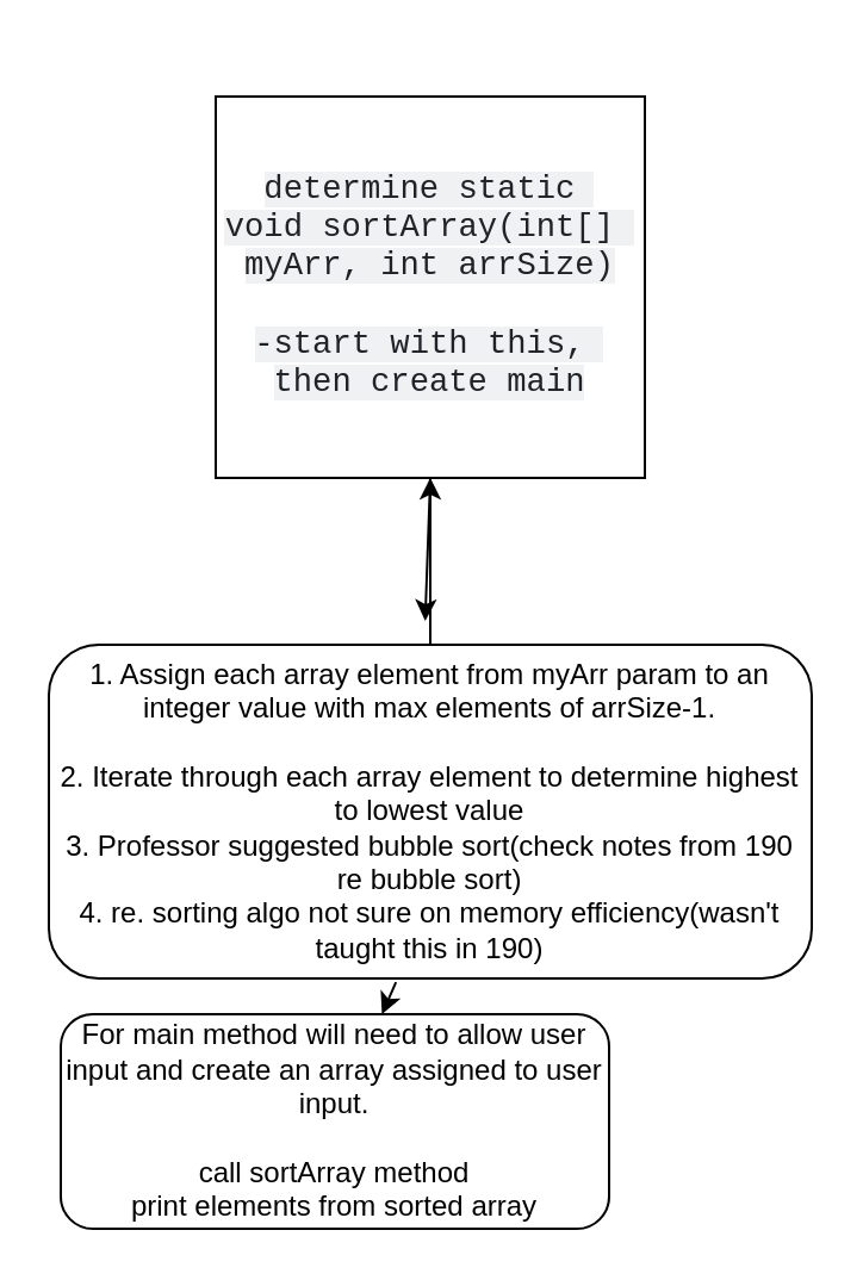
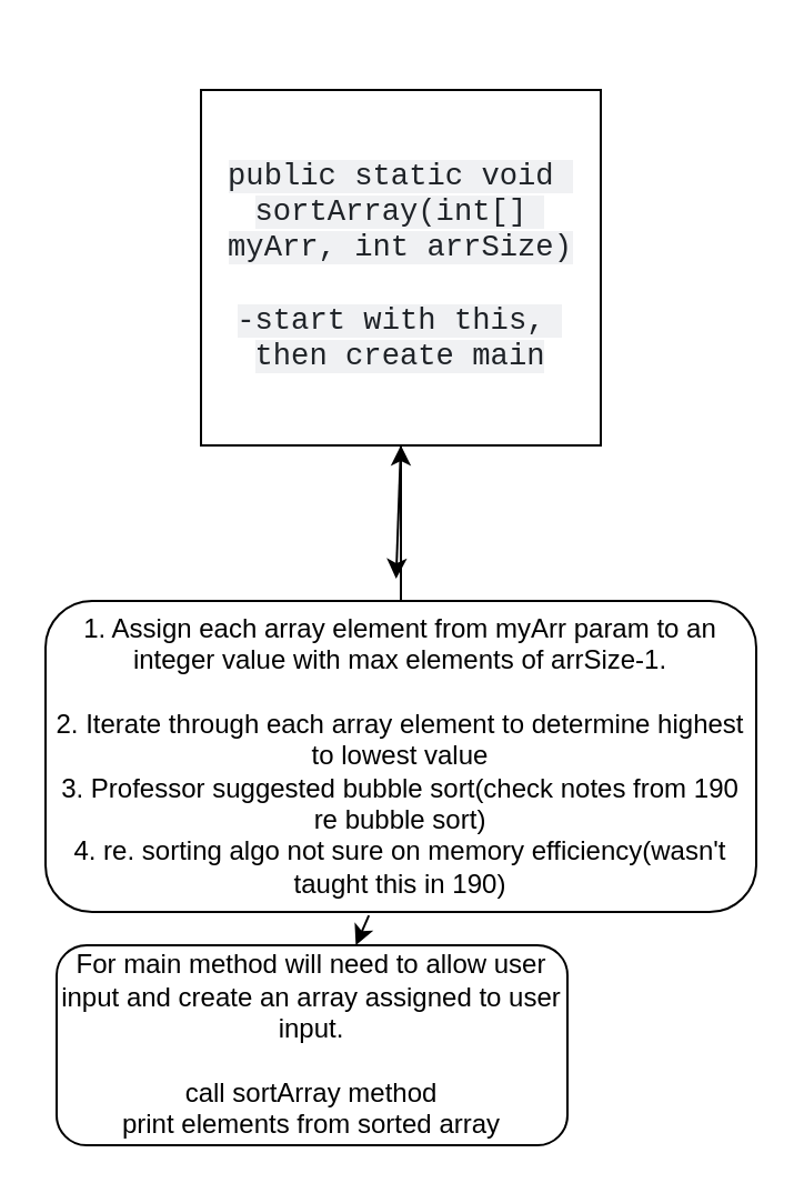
  <mxCell id="0" />
  <mxCell id="1" parent="0" />
  <mxCell id="2" style="edgeStyle=orthogonalEdgeStyle;rounded=0;orthogonalLoop=1;jettySize=auto;html=1;" edge="1" parent="1"><mxGeometry relative="1" as="geometry"><mxPoint x="230" y="20" as="targetPoint" /><mxPoint x="230" y="20" as="sourcePoint" /></mxGeometry></mxCell>
- <mxCell id="3" value="&lt;span style=&quot;color: rgb(31, 35, 40); font-family: ui-monospace, SFMono-Regular, &amp;quot;SF Mono&amp;quot;, Menlo, Consolas, &amp;quot;Liberation Mono&amp;quot;, monospace; font-size: 13.6px; text-align: start; white-space-collapse: break-spaces; background-color: rgba(129, 139, 152, 0.12);&quot;&gt;determine static void sortArray(int[] myArr, int arrSize)&lt;/span&gt;&lt;div&gt;&lt;span style=&quot;color: rgb(31, 35, 40); font-family: ui-monospace, SFMono-Regular, &amp;quot;SF Mono&amp;quot;, Menlo, Consolas, &amp;quot;Liberation Mono&amp;quot;, monospace; font-size: 13.6px; text-align: start; white-space-collapse: break-spaces; background-color: rgba(129, 139, 152, 0.12);&quot;&gt;&lt;br&gt;&lt;/span&gt;&lt;/div&gt;&lt;div&gt;&lt;span style=&quot;color: rgb(31, 35, 40); font-family: ui-monospace, SFMono-Regular, &amp;quot;SF Mono&amp;quot;, Menlo, Consolas, &amp;quot;Liberation Mono&amp;quot;, monospace; font-size: 13.6px; text-align: start; white-space-collapse: break-spaces; background-color: rgba(129, 139, 152, 0.12);&quot;&gt;-start with this, then create main&lt;/span&gt;&lt;/div&gt;" style="rounded=0;whiteSpace=wrap;html=1;" vertex="1" parent="1"><mxGeometry x="90" y="40" width="180" height="160" as="geometry" /></mxCell>
+ <mxCell id="3" value="&lt;span style=&quot;color: rgb(31, 35, 40); font-family: ui-monospace, SFMono-Regular, &amp;quot;SF Mono&amp;quot;, Menlo, Consolas, &amp;quot;Liberation Mono&amp;quot;, monospace; font-size: 13.6px; text-align: start; white-space-collapse: break-spaces; background-color: rgba(129, 139, 152, 0.12);&quot;&gt;public static void sortArray(int[] myArr, int arrSize)&lt;/span&gt;&lt;div&gt;&lt;span style=&quot;color: rgb(31, 35, 40); font-family: ui-monospace, SFMono-Regular, &amp;quot;SF Mono&amp;quot;, Menlo, Consolas, &amp;quot;Liberation Mono&amp;quot;, monospace; font-size: 13.6px; text-align: start; white-space-collapse: break-spaces; background-color: rgba(129, 139, 152, 0.12);&quot;&gt;&lt;br&gt;&lt;/span&gt;&lt;/div&gt;&lt;div&gt;&lt;span style=&quot;color: rgb(31, 35, 40); font-family: ui-monospace, SFMono-Regular, &amp;quot;SF Mono&amp;quot;, Menlo, Consolas, &amp;quot;Liberation Mono&amp;quot;, monospace; font-size: 13.6px; text-align: start; white-space-collapse: break-spaces; background-color: rgba(129, 139, 152, 0.12);&quot;&gt;-start with this, then create main&lt;/span&gt;&lt;/div&gt;" style="rounded=0;whiteSpace=wrap;html=1;" vertex="1" parent="1"><mxGeometry x="90" y="40" width="180" height="160" as="geometry" /></mxCell>
  <mxCell id="4" value="" style="endArrow=classic;html=1;rounded=0;exitX=0.5;exitY=1;exitDx=0;exitDy=0;" edge="1" parent="1" source="3"><mxGeometry width="50" height="50" relative="1" as="geometry"><mxPoint x="130" y="390" as="sourcePoint" /><mxPoint x="177.857" y="260" as="targetPoint" /></mxGeometry></mxCell>
  <mxCell id="5" value="" style="edgeStyle=orthogonalEdgeStyle;rounded=0;orthogonalLoop=1;jettySize=auto;html=1;" edge="1" parent="1" source="6" target="3"><mxGeometry relative="1" as="geometry" /></mxCell>
  <mxCell id="6" value="1. Assign each array element from myArr param to an integer value with max elements of arrSize-1.&lt;div&gt;&lt;br&gt;&lt;/div&gt;&lt;div&gt;2. Iterate through each array element to determine highest to lowest value&lt;/div&gt;&lt;div&gt;3. Professor suggested bubble sort(check notes from 190 re bubble sort)&lt;/div&gt;&lt;div&gt;4. re. sorting algo not sure on memory efficiency(wasn't taught this in 190)&lt;/div&gt;" style="rounded=1;whiteSpace=wrap;html=1;" vertex="1" parent="1"><mxGeometry x="20" y="270" width="320" height="140" as="geometry" /></mxCell>
  <mxCell id="7" value="" style="endArrow=classic;html=1;rounded=0;exitX=0.455;exitY=1.011;exitDx=0;exitDy=0;exitPerimeter=0;" edge="1" parent="1" source="6" target="8"><mxGeometry width="50" height="50" relative="1" as="geometry"><mxPoint x="150" y="460" as="sourcePoint" /><mxPoint x="166" y="470" as="targetPoint" /></mxGeometry></mxCell>
  <mxCell id="8" value="For main method will need to allow user input and create an array assigned to user input.&lt;div&gt;&lt;br&gt;&lt;/div&gt;&lt;div&gt;call sortArray method&lt;/div&gt;&lt;div&gt;print elements from sorted array&lt;/div&gt;" style="rounded=1;whiteSpace=wrap;html=1;" vertex="1" parent="1"><mxGeometry x="25" y="425" width="230" height="90" as="geometry" /></mxCell>
